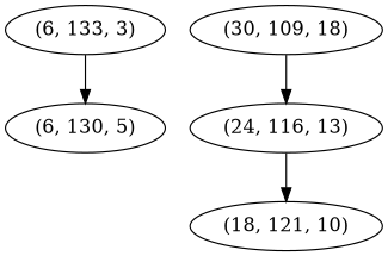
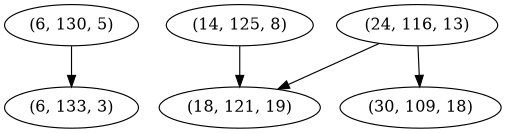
  digraph {
    n1 [label="(6, 130, 5)"]
    "(6, 133, 3)"
-   "(18, 121, 10)"
+   "(14, 125, 8)"
+   "(18, 121, 10)" [label="(18, 121, 19)"]
    "(24, 116, 13)"
    "(30, 109, 18)"
-   "(6, 133, 3)" -> n1
+   n1 -> "(6, 133, 3)"
+   "(14, 125, 8)" -> "(18, 121, 10)"
    "(24, 116, 13)" -> "(18, 121, 10)"
-   "(30, 109, 18)" -> "(24, 116, 13)"
+   "(24, 116, 13)" -> "(30, 109, 18)"
  }
